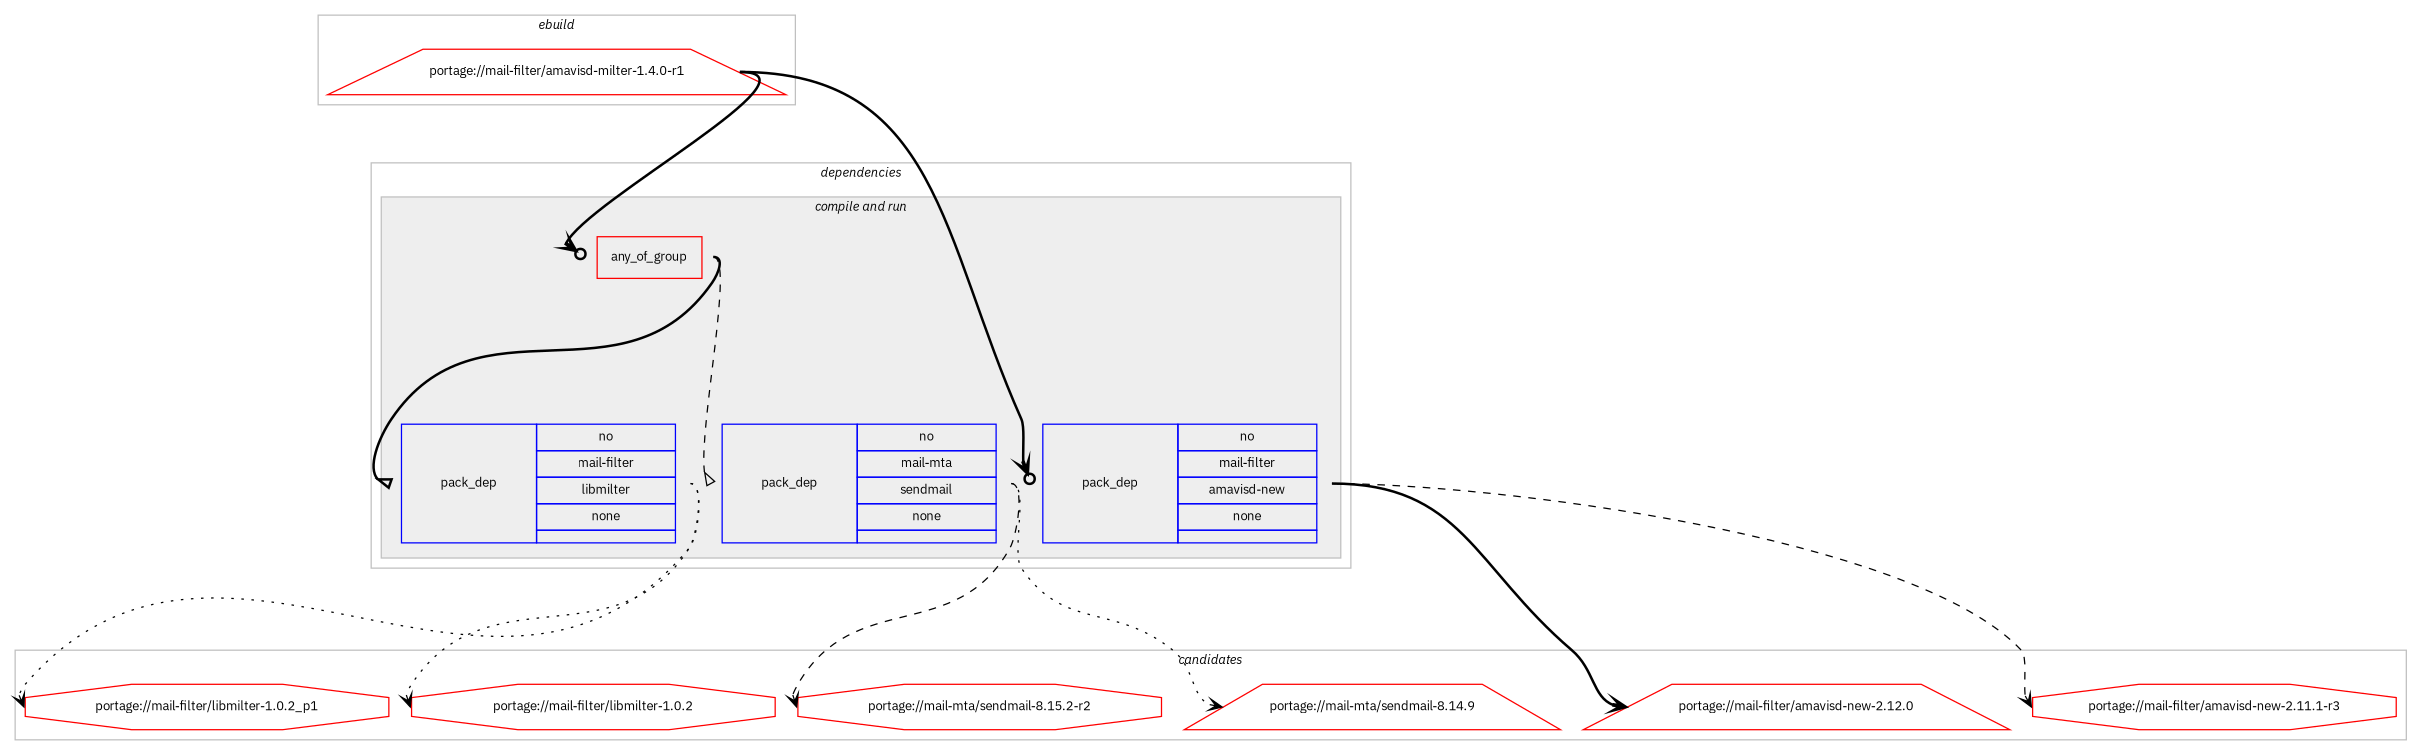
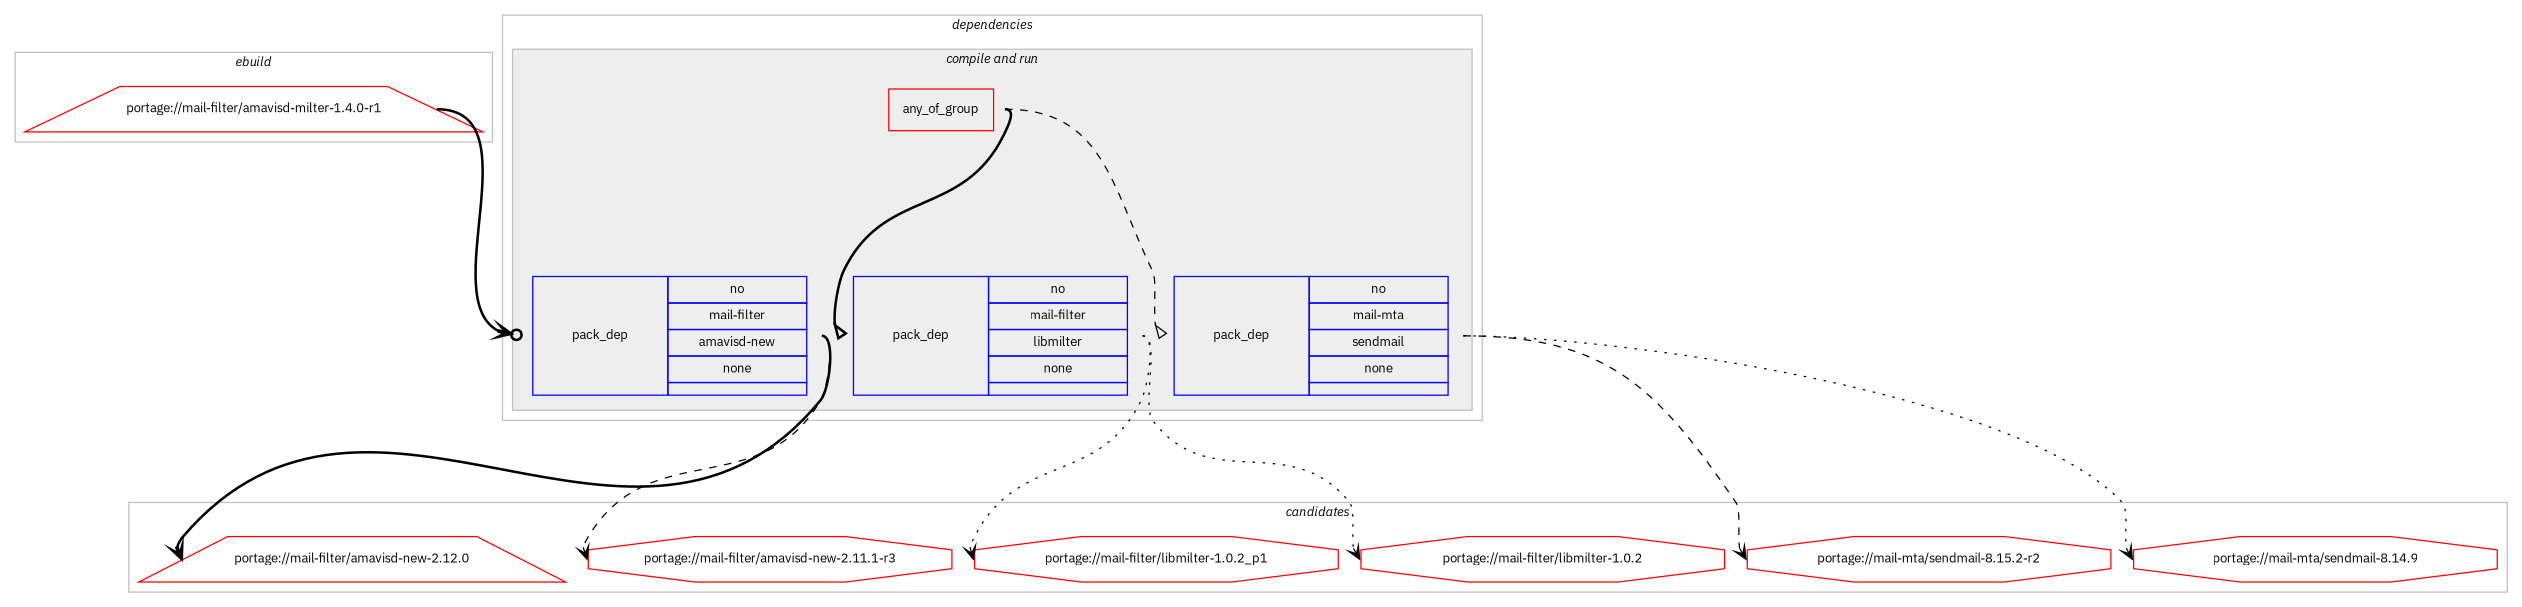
  digraph {
    compound=true
    concentrate=true
    fontname="IBM Plex Sans"
    fontsize=10
    newrank=true
    rankdir=TB
    ranksep=1.5
    node [color=red fontname="IBM Plex Sans" fontsize=10 shape=none]
    edge [arrowhead=vee fontname="IBM Plex Sans" headport=w style=bold tailport=e weight=100]
    n1 [label="portage://mail-filter/amavisd-milter-1.4.0-r1" shape=trapezium width=4]
    n2 [color=blue label=<<TABLE BORDER="0" CELLBORDER="1" CELLSPACING="0" CELLPADDING="4" WIDTH="220"><TR><TD ROWSPAN="6" CELLPADDING="30">pack_dep</TD></TR><TR><TD WIDTH="110">no</TD></TR><TR><TD>mail-filter</TD></TR><TR><TD>libmilter</TD></TR><TR><TD>none</TD></TR><TR><TD></TD></TR></TABLE>>]
    n3 [color=blue label=<<TABLE BORDER="0" CELLBORDER="1" CELLSPACING="0" CELLPADDING="4" WIDTH="220"><TR><TD ROWSPAN="6" CELLPADDING="30">pack_dep</TD></TR><TR><TD WIDTH="110">no</TD></TR><TR><TD>mail-mta</TD></TR><TR><TD>sendmail</TD></TR><TR><TD>none</TD></TR><TR><TD></TD></TR></TABLE>>]
    n4 [label=<<TABLE BORDER="0" CELLBORDER="1" CELLSPACING="0" CELLPADDING="4"><TR><TD CELLPADDING="10">any_of_group</TD></TR></TABLE>>]
    n5 [color=blue label=<<TABLE BORDER="0" CELLBORDER="1" CELLSPACING="0" CELLPADDING="4" WIDTH="220"><TR><TD ROWSPAN="6" CELLPADDING="30">pack_dep</TD></TR><TR><TD WIDTH="110">no</TD></TR><TR><TD>mail-filter</TD></TR><TR><TD>amavisd-new</TD></TR><TR><TD>none</TD></TR><TR><TD></TD></TR></TABLE>>]
    n6 [label="portage://mail-filter/libmilter-1.0.2" shape=octagon width=4]
    n7 [label="portage://mail-filter/libmilter-1.0.2_p1" shape=octagon width=4]
-   n8 [label="portage://mail-mta/sendmail-8.14.9" shape=trapezium width=4]
+   n8 [label="portage://mail-mta/sendmail-8.14.9" shape=octagon width=4]
    n9 [label="portage://mail-mta/sendmail-8.15.2-r2" shape=octagon width=4]
    n10 [label="portage://mail-filter/amavisd-new-2.11.1-r3" shape=octagon width=4]
    n11 [label="portage://mail-filter/amavisd-new-2.12.0" shape=trapezium width=4]
    subgraph cluster_1 {
      color=gray
      label=<<i>ebuild</i>>
      rank=same
      n1
    }
    subgraph cluster_2 {
      color=gray
      label=<<i>dependencies</i>>
      subgraph cluster_3 {
        color=gray
        fillcolor="#eeeeee"
        label=<<i>compile</i>>
        style=filled
      }
      subgraph cluster_4 {
        color=gray
        fillcolor="#eeeeee"
        label=<<i>compile and run</i>>
        style=filled
        subgraph sub_5 {
          color=gray
          fillcolor="#eeeeee"
          label=<<i>compile and run</i>>
          style=filled
          n4
          subgraph sub_6 {
            color=gray
            fillcolor="#eeeeee"
            label=<<i>compile and run</i>>
            style=filled
            n2
          }
          subgraph sub_7 {
            color=gray
            fillcolor="#eeeeee"
            label=<<i>compile and run</i>>
            style=filled
            n3
          }
        }
        subgraph sub_8 {
          color=gray
          fillcolor="#eeeeee"
          label=<<i>compile and run</i>>
          style=filled
          n5
        }
      }
      subgraph cluster_9 {
        color=gray
        fillcolor="#eeeeee"
        label=<<i>run</i>>
        style=filled
      }
    }
    subgraph cluster_10 {
      color=gray
      label=<<i>candidates</i>>
      rank=same
      subgraph sub_11 {
        color=black
        label=<<i>candidates</i>>
        nodesep=1
        rank=same
        n6
        n7
      }
      subgraph sub_12 {
        color=black
        label=<<i>candidates</i>>
        nodesep=1
        rank=same
        n8
        n9
      }
      subgraph sub_13 {
        color=black
        label=<<i>candidates</i>>
        nodesep=1
        rank=same
        n10
        n11
      }
    }
-   n1 -> n4 [arrowhead=odotvee weight=20]
    n1 -> n5 [arrowhead=odotvee weight=20]
    n2 -> n6 [style=dotted]
    n2 -> n7 [style=dotted]
    n3 -> n8 [style=dotted]
    n3 -> n9 [style=dashed]
    n4 -> n2 [arrowhead=oinv weight=20]
    n4 -> n3 [arrowhead=oinv style=dashed weight=20]
    n5 -> n10 [style=dashed]
    n5 -> n11
  }
